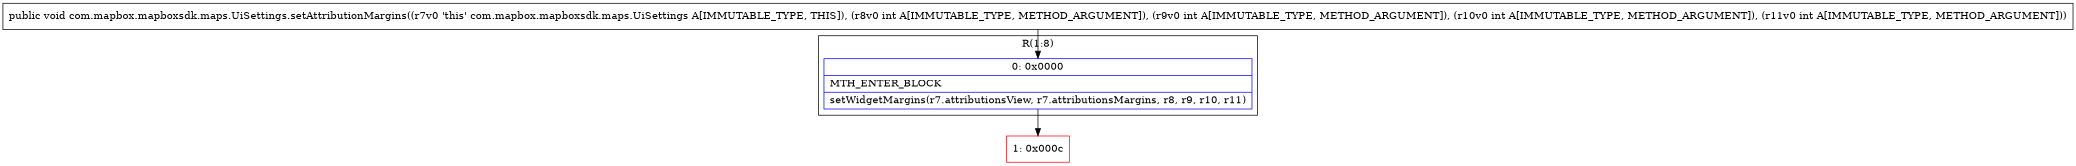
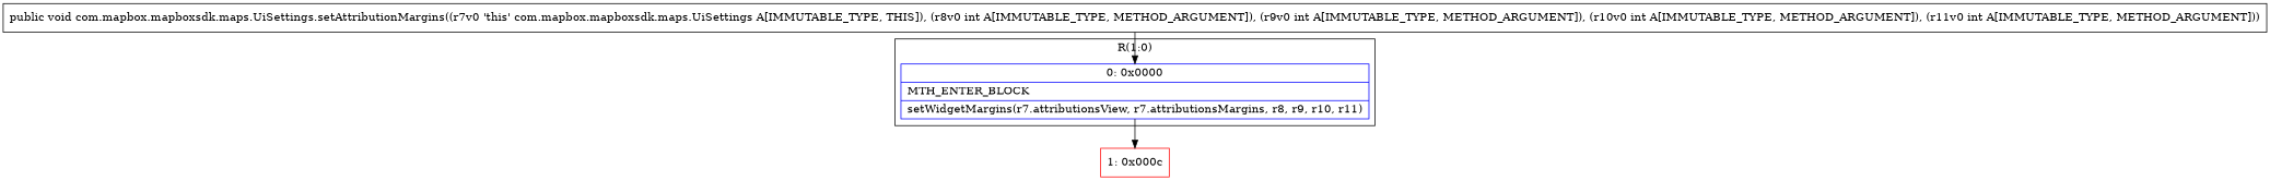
  digraph {
    node [shape=record]
    n1 [color=blue label="{0\:\ 0x0000|MTH_ENTER_BLOCK\l|setWidgetMargins(r7.attributionsView, r7.attributionsMargins, r8, r9, r10, r11)\l}"]
    n2 [color=red label="{1\:\ 0x000c}"]
    n3 [label="{public void com.mapbox.mapboxsdk.maps.UiSettings.setAttributionMargins((r7v0 'this' com.mapbox.mapboxsdk.maps.UiSettings A[IMMUTABLE_TYPE, THIS]), (r8v0 int A[IMMUTABLE_TYPE, METHOD_ARGUMENT]), (r9v0 int A[IMMUTABLE_TYPE, METHOD_ARGUMENT]), (r10v0 int A[IMMUTABLE_TYPE, METHOD_ARGUMENT]), (r11v0 int A[IMMUTABLE_TYPE, METHOD_ARGUMENT])) }"]
    subgraph cluster_1 {
-     label="R(1:8)"
+     label="R(1:0)"
      n1
    }
    n1 -> n2
    n3 -> n1
  }
